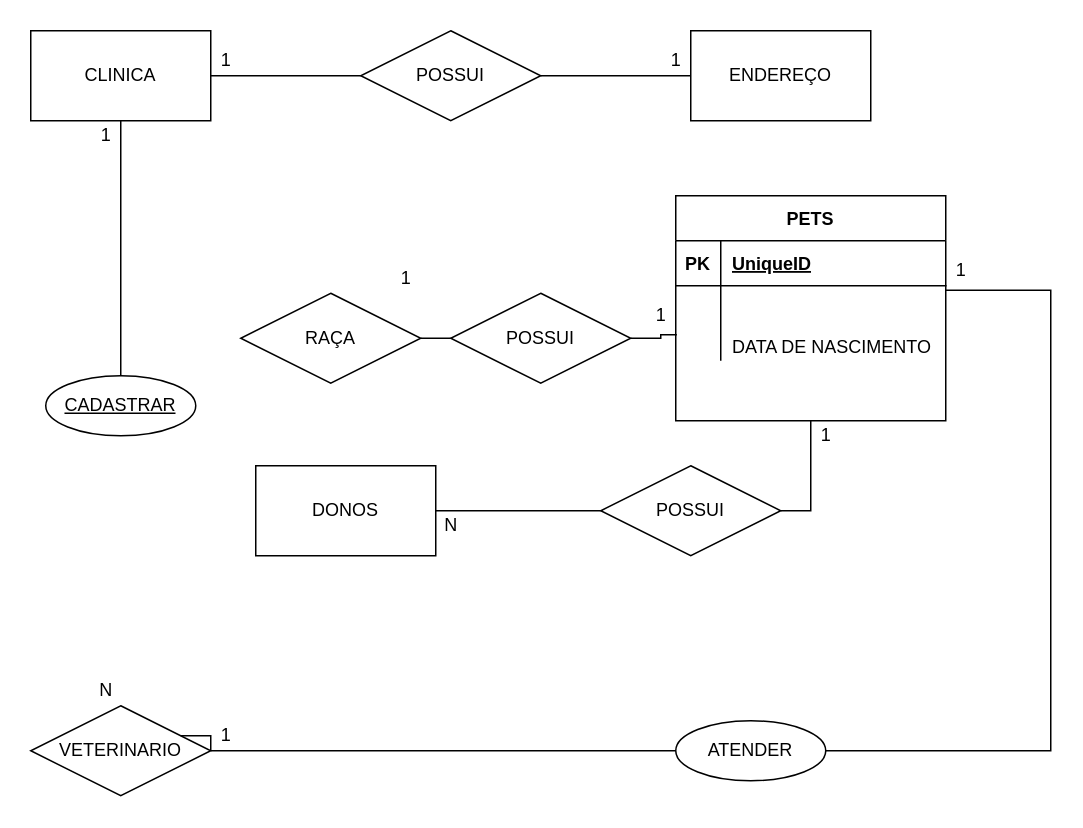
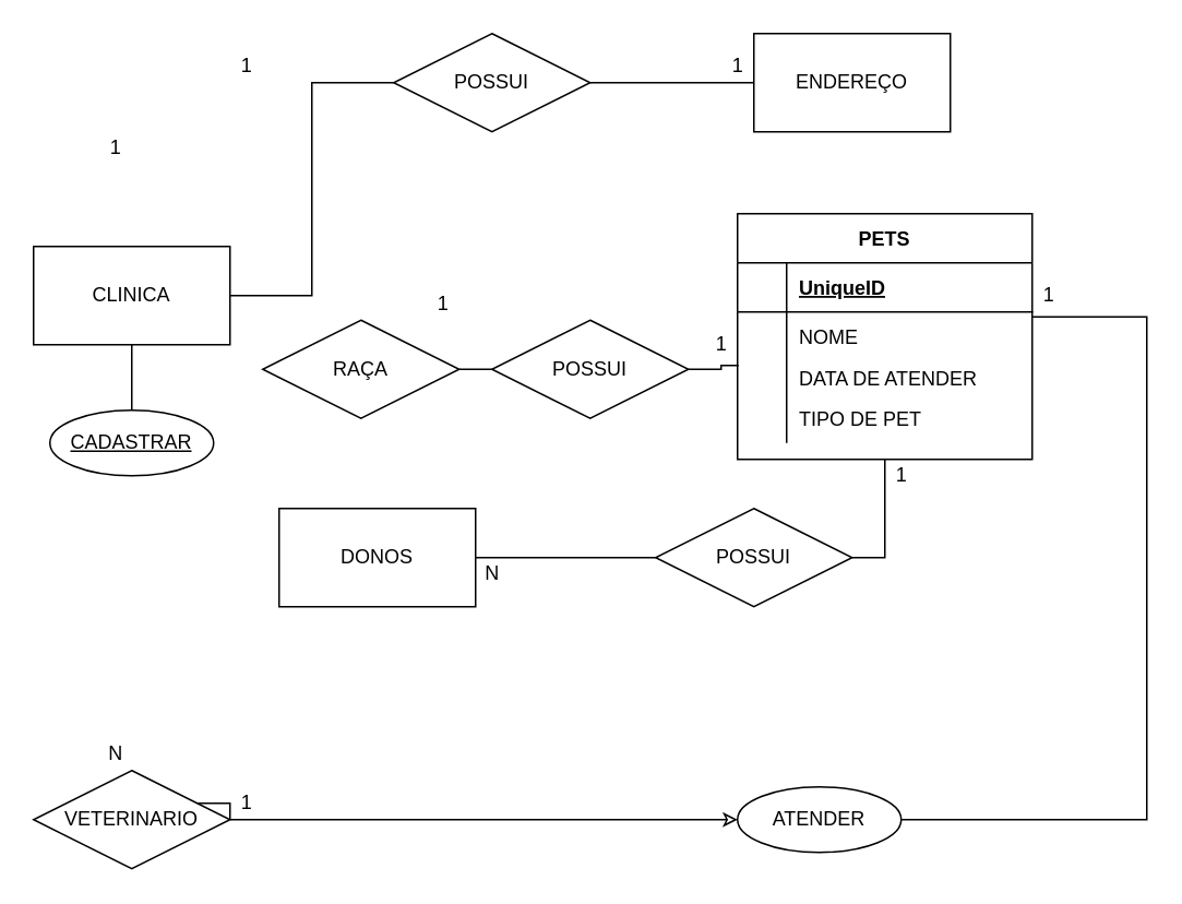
  <mxCell id="0" />
  <mxCell id="1" parent="0" />
  <mxCell id="2" style="edgeStyle=orthogonalEdgeStyle;rounded=0;orthogonalLoop=1;jettySize=auto;html=1;entryX=1;entryY=0.5;entryDx=0;entryDy=0;endArrow=none;endFill=0;" edge="1" parent="1" source="3" target="23"><mxGeometry relative="1" as="geometry" /></mxCell>
  <mxCell id="3" value="PETS" style="shape=table;startSize=30;container=1;collapsible=1;childLayout=tableLayout;fixedRows=1;rowLines=0;fontStyle=1;align=center;resizeLast=1;" vertex="1" parent="1"><mxGeometry x="450" y="130" width="180" height="150" as="geometry" /></mxCell>
  <mxCell id="4" value="" style="shape=partialRectangle;collapsible=0;dropTarget=0;pointerEvents=0;fillColor=none;top=0;left=0;bottom=1;right=0;points=[[0,0.5],[1,0.5]];portConstraint=eastwest;" vertex="1" parent="3"><mxGeometry y="30" width="180" height="30" as="geometry" /></mxCell>
- <mxCell id="5" value="PK" style="shape=partialRectangle;connectable=0;fillColor=none;top=0;left=0;bottom=0;right=0;fontStyle=1;overflow=hidden;" vertex="1" parent="4"><mxGeometry width="30" height="30" as="geometry" /></mxCell>
  <mxCell id="6" value="UniqueID" style="shape=partialRectangle;connectable=0;fillColor=none;top=0;left=0;bottom=0;right=0;align=left;spacingLeft=6;fontStyle=5;overflow=hidden;" vertex="1" parent="4"><mxGeometry x="30" width="150" height="30" as="geometry" /></mxCell>
  <mxCell id="7" value="" style="shape=partialRectangle;collapsible=0;dropTarget=0;pointerEvents=0;fillColor=none;top=0;left=0;bottom=0;right=0;points=[[0,0.5],[1,0.5]];portConstraint=eastwest;" vertex="1" parent="3"><mxGeometry y="60" width="180" height="30" as="geometry" /></mxCell>
  <mxCell id="8" value="" style="shape=partialRectangle;connectable=0;fillColor=none;top=0;left=0;bottom=0;right=0;editable=1;overflow=hidden;" vertex="1" parent="7"><mxGeometry width="30" height="30" as="geometry" /></mxCell>
+ <mxCell id="9" value="NOME" style="shape=partialRectangle;connectable=0;fillColor=none;top=0;left=0;bottom=0;right=0;align=left;spacingLeft=6;overflow=hidden;" vertex="1" parent="7"><mxGeometry x="30" width="150" height="30" as="geometry" /></mxCell>
  <mxCell id="10" value="" style="shape=partialRectangle;collapsible=0;dropTarget=0;pointerEvents=0;fillColor=none;top=0;left=0;bottom=0;right=0;points=[[0,0.5],[1,0.5]];portConstraint=eastwest;" vertex="1" parent="3"><mxGeometry y="90" width="180" height="20" as="geometry" /></mxCell>
  <mxCell id="11" value="" style="shape=partialRectangle;connectable=0;fillColor=none;top=0;left=0;bottom=0;right=0;editable=1;overflow=hidden;" vertex="1" parent="10"><mxGeometry width="30" height="20" as="geometry" /></mxCell>
- <mxCell id="12" value="DATA DE NASCIMENTO" style="shape=partialRectangle;connectable=0;fillColor=none;top=0;left=0;bottom=0;right=0;align=left;spacingLeft=6;overflow=hidden;" vertex="1" parent="10"><mxGeometry x="30" width="150" height="20" as="geometry" /></mxCell>
+ <mxCell id="12" value="DATA DE ATENDER" style="shape=partialRectangle;connectable=0;fillColor=none;top=0;left=0;bottom=0;right=0;align=left;spacingLeft=6;overflow=hidden;" vertex="1" parent="10"><mxGeometry x="30" width="150" height="20" as="geometry" /></mxCell>
  <mxCell id="13" value="" style="shape=partialRectangle;collapsible=0;dropTarget=0;pointerEvents=0;fillColor=none;top=0;left=0;bottom=0;right=0;points=[[0,0.5],[1,0.5]];portConstraint=eastwest;" vertex="1" parent="3"><mxGeometry y="110" width="180" height="30" as="geometry" /></mxCell>
  <mxCell id="14" value="" style="shape=partialRectangle;connectable=0;fillColor=none;top=0;left=0;bottom=0;right=0;editable=1;overflow=hidden;" vertex="1" parent="13"><mxGeometry width="30" height="30" as="geometry" /></mxCell>
+ <mxCell id="15" value="TIPO DE PET" style="shape=partialRectangle;connectable=0;fillColor=none;top=0;left=0;bottom=0;right=0;align=left;spacingLeft=6;overflow=hidden;" vertex="1" parent="13"><mxGeometry x="30" width="150" height="30" as="geometry" /></mxCell>
  <mxCell id="16" style="edgeStyle=orthogonalEdgeStyle;rounded=0;orthogonalLoop=1;jettySize=auto;html=1;entryX=0;entryY=0.5;entryDx=0;entryDy=0;endArrow=none;endFill=0;" edge="1" parent="1" source="17" target="21"><mxGeometry relative="1" as="geometry" /></mxCell>
  <mxCell id="17" value="POSSUI" style="shape=rhombus;perimeter=rhombusPerimeter;whiteSpace=wrap;html=1;align=center;" vertex="1" parent="1"><mxGeometry x="240" y="20" width="120" height="60" as="geometry" /></mxCell>
  <mxCell id="18" style="edgeStyle=orthogonalEdgeStyle;rounded=0;orthogonalLoop=1;jettySize=auto;html=1;entryX=0;entryY=0.5;entryDx=0;entryDy=0;endArrow=none;endFill=0;" edge="1" parent="1" source="20" target="17"><mxGeometry relative="1" as="geometry" /></mxCell>
  <mxCell id="19" style="edgeStyle=orthogonalEdgeStyle;rounded=0;orthogonalLoop=1;jettySize=auto;html=1;exitX=0.5;exitY=1;exitDx=0;exitDy=0;entryX=0.5;entryY=0;entryDx=0;entryDy=0;endArrow=none;endFill=0;" edge="1" parent="1" source="20" target="31"><mxGeometry relative="1" as="geometry" /></mxCell>
- <mxCell id="20" value="CLINICA" style="rounded=0;whiteSpace=wrap;html=1;" vertex="1" parent="1"><mxGeometry x="20" y="20" width="120" height="60" as="geometry" /></mxCell>
+ <mxCell id="20" value="CLINICA" style="rounded=0;whiteSpace=wrap;html=1;" vertex="1" parent="1"><mxGeometry x="20" y="150" width="120" height="60" as="geometry" /></mxCell>
  <mxCell id="21" value="ENDEREÇO" style="rounded=0;whiteSpace=wrap;html=1;" vertex="1" parent="1"><mxGeometry x="460" y="20" width="120" height="60" as="geometry" /></mxCell>
  <mxCell id="22" style="edgeStyle=orthogonalEdgeStyle;rounded=0;orthogonalLoop=1;jettySize=auto;html=1;exitX=0;exitY=0.5;exitDx=0;exitDy=0;entryX=1;entryY=0.5;entryDx=0;entryDy=0;endArrow=none;endFill=0;" edge="1" parent="1" source="23" target="28"><mxGeometry relative="1" as="geometry" /></mxCell>
  <mxCell id="23" value="POSSUI" style="shape=rhombus;perimeter=rhombusPerimeter;whiteSpace=wrap;html=1;align=center;" vertex="1" parent="1"><mxGeometry x="400" y="310" width="120" height="60" as="geometry" /></mxCell>
  <mxCell id="24" style="edgeStyle=orthogonalEdgeStyle;rounded=0;orthogonalLoop=1;jettySize=auto;html=1;entryX=0.004;entryY=0.133;entryDx=0;entryDy=0;entryPerimeter=0;endArrow=none;endFill=0;" edge="1" parent="1" source="25" target="10"><mxGeometry relative="1" as="geometry" /></mxCell>
  <mxCell id="25" value="POSSUI" style="shape=rhombus;perimeter=rhombusPerimeter;whiteSpace=wrap;html=1;align=center;" vertex="1" parent="1"><mxGeometry x="300" y="195" width="120" height="60" as="geometry" /></mxCell>
  <mxCell id="26" style="edgeStyle=orthogonalEdgeStyle;rounded=0;orthogonalLoop=1;jettySize=auto;html=1;entryX=0;entryY=0.5;entryDx=0;entryDy=0;endArrow=none;endFill=0;" edge="1" parent="1" source="27" target="25"><mxGeometry relative="1" as="geometry" /></mxCell>
  <mxCell id="27" value="RAÇA" style="rhombus;whiteSpace=wrap;html=1;" vertex="1" parent="1"><mxGeometry x="160" y="195" width="120" height="60" as="geometry" /></mxCell>
  <mxCell id="28" value="DONOS" style="rounded=0;whiteSpace=wrap;html=1;" vertex="1" parent="1"><mxGeometry x="170" y="310" width="120" height="60" as="geometry" /></mxCell>
- <mxCell id="29" style="edgeStyle=orthogonalEdgeStyle;rounded=0;orthogonalLoop=1;jettySize=auto;html=1;entryX=0;entryY=0.5;entryDx=0;entryDy=0;endArrow=none;endFill=0;" edge="1" parent="1" source="30" target="33"><mxGeometry relative="1" as="geometry" /></mxCell>
+ <mxCell id="29" style="edgeStyle=orthogonalEdgeStyle;rounded=0;orthogonalLoop=1;jettySize=auto;html=1;entryX=0;entryY=0.5;entryDx=0;entryDy=0;endArrow=classic;endFill=0;" edge="1" parent="1" source="30" target="33"><mxGeometry relative="1" as="geometry" /></mxCell>
  <mxCell id="30" value="VETERINARIO" style="rhombus;whiteSpace=wrap;html=1;" vertex="1" parent="1"><mxGeometry x="20" y="470" width="120" height="60" as="geometry" /></mxCell>
  <mxCell id="31" value="CADASTRAR" style="ellipse;whiteSpace=wrap;html=1;align=center;fontStyle=4;" vertex="1" parent="1"><mxGeometry x="30" y="250" width="100" height="40" as="geometry" /></mxCell>
  <mxCell id="32" style="edgeStyle=orthogonalEdgeStyle;rounded=0;orthogonalLoop=1;jettySize=auto;html=1;exitX=1;exitY=0.5;exitDx=0;exitDy=0;endArrow=none;endFill=0;" edge="1" parent="1" source="33" target="7"><mxGeometry relative="1" as="geometry"><Array as="points"><mxPoint x="700" y="500" /><mxPoint x="700" y="193" /></Array></mxGeometry></mxCell>
  <mxCell id="33" value="ATENDER" style="ellipse;whiteSpace=wrap;html=1;align=center;" vertex="1" parent="1"><mxGeometry x="450" y="480" width="100" height="40" as="geometry" /></mxCell>
  <mxCell id="34" style="edgeStyle=orthogonalEdgeStyle;rounded=0;orthogonalLoop=1;jettySize=auto;html=1;exitX=1;exitY=0.25;exitDx=0;exitDy=0;entryX=1;entryY=0.5;entryDx=0;entryDy=0;endArrow=none;endFill=0;" edge="1" parent="1" source="30" target="30"><mxGeometry relative="1" as="geometry" /></mxCell>
  <mxCell id="35" value="1" style="text;html=1;align=center;verticalAlign=middle;resizable=0;points=[];autosize=1;strokeColor=none;" vertex="1" parent="1"><mxGeometry x="630" y="170" width="20" height="20" as="geometry" /></mxCell>
  <mxCell id="36" value="1" style="text;html=1;align=center;verticalAlign=middle;resizable=0;points=[];autosize=1;strokeColor=none;" vertex="1" parent="1"><mxGeometry x="140" y="480" width="20" height="20" as="geometry" /></mxCell>
  <mxCell id="37" value="1" style="text;html=1;align=center;verticalAlign=middle;resizable=0;points=[];autosize=1;strokeColor=none;" vertex="1" parent="1"><mxGeometry x="60" y="80" width="20" height="20" as="geometry" /></mxCell>
  <mxCell id="38" value="N" style="text;html=1;align=center;verticalAlign=middle;resizable=0;points=[];autosize=1;strokeColor=none;" vertex="1" parent="1"><mxGeometry x="60" y="450" width="20" height="20" as="geometry" /></mxCell>
  <mxCell id="39" value="1" style="text;html=1;align=center;verticalAlign=middle;resizable=0;points=[];autosize=1;strokeColor=none;" vertex="1" parent="1"><mxGeometry x="440" y="30" width="20" height="20" as="geometry" /></mxCell>
  <mxCell id="40" value="1" style="text;html=1;align=center;verticalAlign=middle;resizable=0;points=[];autosize=1;strokeColor=none;" vertex="1" parent="1"><mxGeometry x="140" y="30" width="20" height="20" as="geometry" /></mxCell>
  <mxCell id="41" value="1" style="text;html=1;align=center;verticalAlign=middle;resizable=0;points=[];autosize=1;strokeColor=none;" vertex="1" parent="1"><mxGeometry x="430" y="200" width="20" height="20" as="geometry" /></mxCell>
  <mxCell id="42" value="1" style="text;html=1;align=center;verticalAlign=middle;resizable=0;points=[];autosize=1;strokeColor=none;" vertex="1" parent="1"><mxGeometry x="260" y="175" width="20" height="20" as="geometry" /></mxCell>
  <mxCell id="43" value="1" style="text;html=1;align=center;verticalAlign=middle;resizable=0;points=[];autosize=1;strokeColor=none;" vertex="1" parent="1"><mxGeometry x="540" y="280" width="20" height="20" as="geometry" /></mxCell>
  <mxCell id="44" value="N" style="text;html=1;align=center;verticalAlign=middle;resizable=0;points=[];autosize=1;strokeColor=none;" vertex="1" parent="1"><mxGeometry x="290" y="340" width="20" height="20" as="geometry" /></mxCell>
